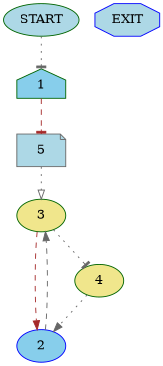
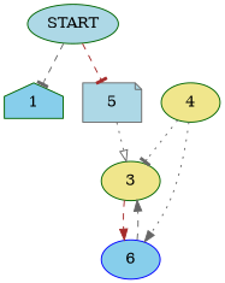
  digraph {
    node [color=darkgreen fillcolor=lightblue shape=ellipse style=filled]
    edge [arrowhead=tee color=gray40 style=dotted]
    n1 [label=START]
    1 [fillcolor=skyblue shape=house]
    5 [color=gray40 shape=note]
    3 [fillcolor=khaki]
-   n5 [color=blue label=EXIT shape=octagon]
-   2 [color=blue fillcolor=skyblue]
+   2 [color=blue fillcolor=skyblue label=6]
    4 [fillcolor=khaki]
-   n1 -> 1
-   1 -> 5 [color=brown style=dashed]
+   n1 -> 1 [style=dashed]
+   n1 -> 5 [color=brown style=dashed]
    5 -> 3 [arrowhead=onormal]
    3 -> 2 [arrowhead=normal color=brown style=dashed]
-   3 -> 4
+   4 -> 3
    2 -> 3 [arrowhead=normal style=dashed]
    4 -> 2 [arrowhead=normal]
  }
